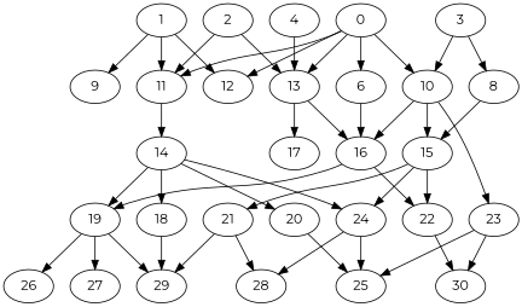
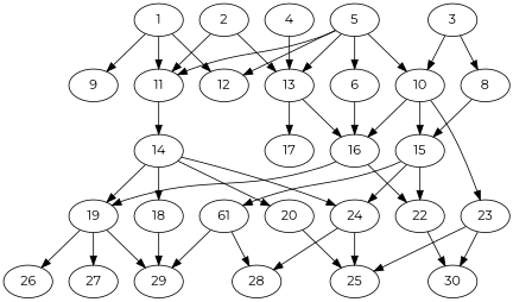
  digraph {
    fontname=Montserrat
    node [alpha=0.17 fontname=Montserrat]
    edge [fontname=Montserrat]
    1 [expect_size=36170752]
    9 [alpha=0.11 expect_size=25799680]
    11 [alpha=0.18 expect_size=41504768]
    12 [alpha=0.15 expect_size=34113536]
    14 [alpha=0.12 expect_size=48992256]
    15 [alpha=0.02 expect_size=48770048]
    22 [alpha=0.15 expect_size=11633664]
    24 [alpha=0.09 expect_size=24302592]
-   21 [alpha=0.11 expect_size=15187968]
+   21 [alpha=0.11 expect_size=15187968 label=61]
    19 [alpha=0.19 expect_size=28858368]
    18 [alpha=0.13 expect_size=16089088]
    20 [alpha=0.09 expect_size=7738368]
    2 [alpha=0.09 expect_size=7186432]
    13 [alpha=0.10 expect_size=8123392]
    16 [alpha=0.01 expect_size=45937664]
    17 [alpha=0.03 expect_size=7378944]
    3 [expect_size=36207616]
    8 [alpha=0.05 expect_size=18637824]
    10 [alpha=0.03 expect_size=10045440]
    23 [alpha=0.11 expect_size=48155648]
    4 [alpha=0.20 expect_size=7122944]
-   5 [alpha=0.19 expect_size=21524480 label=0]
+   5 [alpha=0.19 expect_size=21524480]
    6 [alpha=0.04 expect_size=48125952]
    29 [expect_size=50682880]
    26 [alpha=0.16 expect_size=9479168]
    27 [alpha=0.16 expect_size=12258304]
    30 [alpha=0.14 expect_size=48633856]
    25 [alpha=0.13 expect_size=5600256]
    28 [alpha=0.02 expect_size=19535872]
    1 -> 9
    1 -> 11
    1 -> 12
    11 -> 14
    14 -> 24
    14 -> 19
    14 -> 18
    14 -> 20
    15 -> 22
    15 -> 24
    15 -> 21
    22 -> 30
    24 -> 25
    24 -> 28
    21 -> 29
    21 -> 28
    19 -> 29
    19 -> 26
    19 -> 27
    18 -> 29
    20 -> 25
    2 -> 11
    2 -> 13
    13 -> 16
    13 -> 17
    16 -> 22
    16 -> 19
    3 -> 8
    3 -> 10
    8 -> 15
    10 -> 15
    10 -> 16
    10 -> 23
    23 -> 30
    23 -> 25
    4 -> 13
    5 -> 11
    5 -> 12
    5 -> 13
    5 -> 10
    5 -> 6
    6 -> 16
  }
